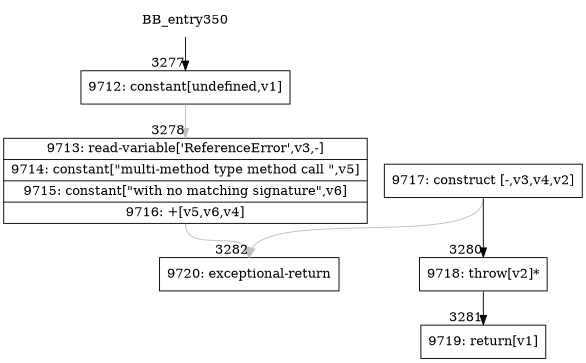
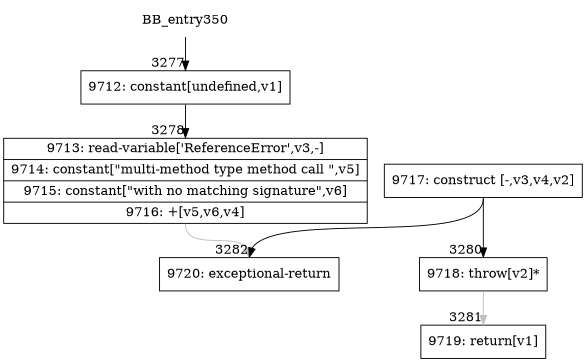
  digraph {
    fontname="DejaVu Serif"
    rankdir=TD
    node [fontname="DejaVu Serif" shape=record]
    edge [fontname="DejaVu Serif" headport=n tailport=s]
    n1 [label=BB_entry350 shape=none]
    n2 [label="{9712: constant[undefined,v1]}"]
    n3 [label="{9713: read-variable['ReferenceError',v3,-]|9714: constant[\"multi-method type method call \",v5]|9715: constant[\"with no matching signature\",v6]|9716: +[v5,v6,v4]}"]
    n4 [label="{9720: exceptional-return}"]
    n5 [label="{9717: construct [-,v3,v4,v2]}"]
    n6 [label="{9718: throw[v2]*}"]
    n7 [label="{9719: return[v1]}"]
    n1 -> n2 [headlabel="    3277"]
-   n2 -> n3 [headlabel="      3278" color=gray]
+   n2 -> n3 [headlabel="      3278"]
    n3 -> n4 [color=gray headlabel="      3282"]
-   n5 -> n4 [color=gray]
+   n5 -> n4 [color=black]
    n5 -> n6 [headlabel="      3280"]
-   n6 -> n7 [headlabel="      3281"]
+   n6 -> n7 [headlabel="      3281" color=gray]
  }
